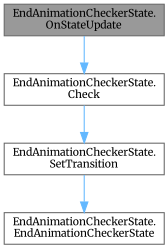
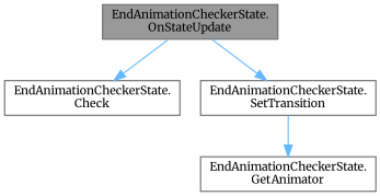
  digraph {
    fontname=Merriweather
    rankdir=TB
    node [color=grey40 fillcolor=white fontname=Merriweather fontsize=10 shape=box style=filled]
    edge [color=steelblue1 fontname=Merriweather fontsize=10 labelfontname=Helvetica labelfontsize=10 style=solid]
    n1 [color=gray40 fillcolor=grey60 fontcolor=black height=0.2 label="EndAnimationCheckerState.\lOnStateUpdate" width=0.4]
    n2 [height=0.2 label="EndAnimationCheckerState.\lCheck" width=0.4]
    n3 [height=0.2 label="EndAnimationCheckerState.\lSetTransition" width=0.4]
-   n4 [height=0.2 label="EndAnimationCheckerState.\lEndAnimationCheckerState" width=0.4]
+   n4 [height=0.2 label="EndAnimationCheckerState.\lGetAnimator" width=0.4]
    n1 -> n2
-   n2 -> n3
+   n1 -> n3
    n3 -> n4
  }
